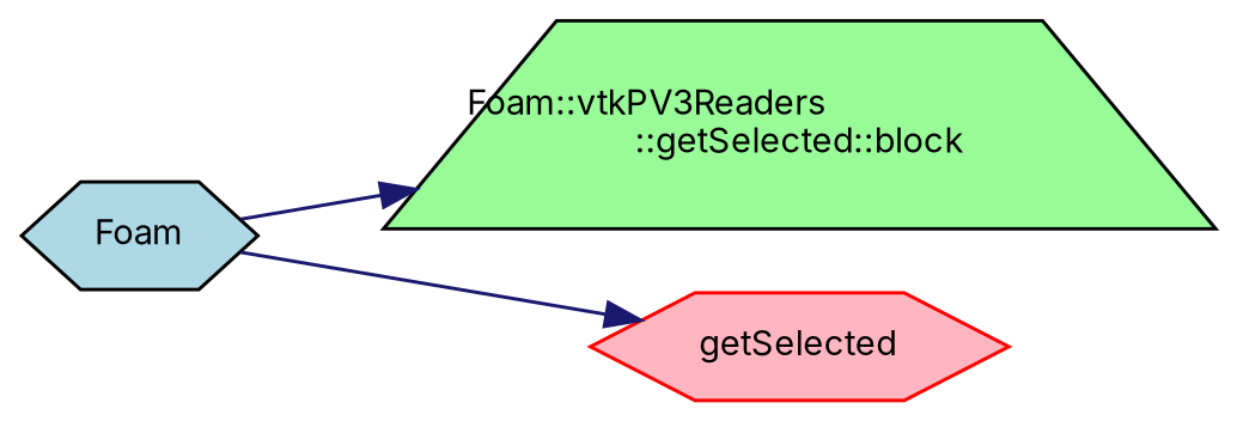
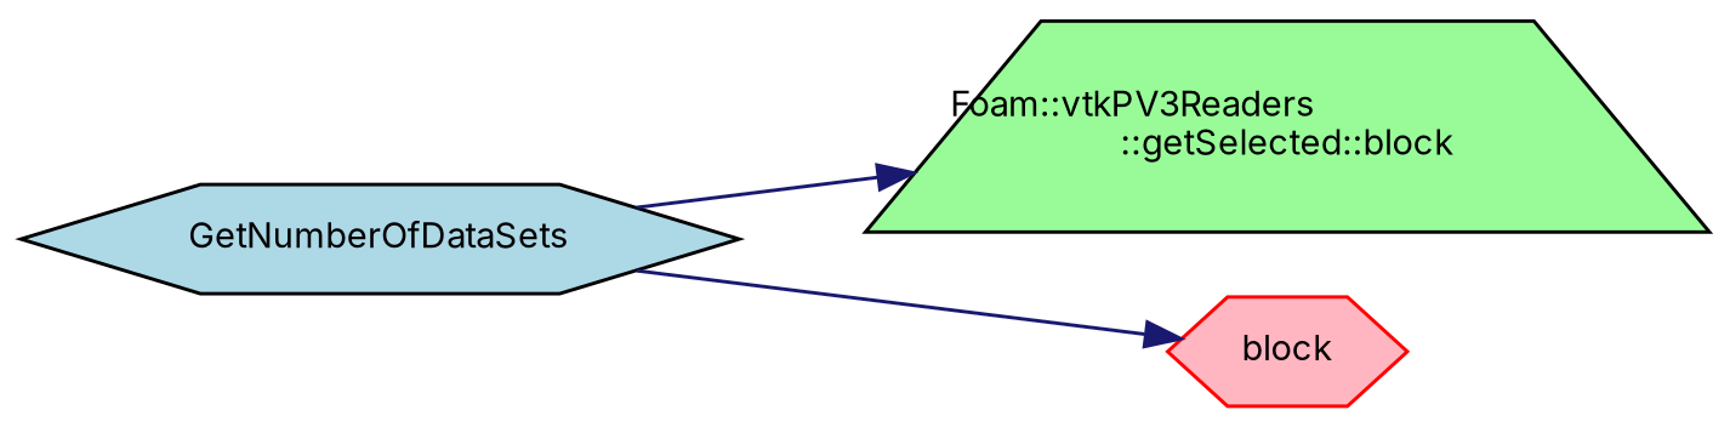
  digraph {
    fontname=Inter
    rankdir=LR
    node [color=black fontname=Inter fontsize=10 shape=hexagon style=filled]
    edge [color=midnightblue fontname=Inter fontsize=10 labelfontname=Helvetica labelfontsize=10 style=solid]
-   n1 [fillcolor=lightblue fontcolor=black height=0.2 label=Foam width=0.4]
+   n1 [fillcolor=lightblue fontcolor=black height=0.2 label=GetNumberOfDataSets width=0.4]
    n2 [fillcolor=palegreen height=0.2 label="Foam::vtkPV3Readers\l::getSelected::block" shape=trapezium width=0.4]
-   n3 [color=red fillcolor=lightpink height=0.2 label=getSelected width=0.4]
+   n3 [color=red fillcolor=lightpink height=0.2 label=block width=0.4]
    n1 -> n2
    n1 -> n3
  }
